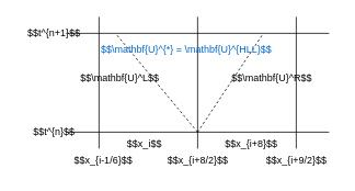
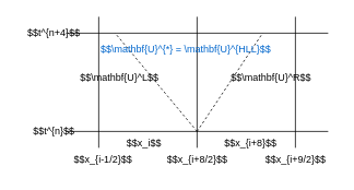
  <mxCell id="0" />
  <mxCell id="1" parent="0" />
  <mxCell id="2" value="" style="endArrow=none;html=1;rounded=0;" parent="1" edge="1"><mxGeometry width="50" height="50" relative="1" as="geometry"><mxPoint x="80" y="160" as="sourcePoint" /><mxPoint x="400" y="160" as="targetPoint" /></mxGeometry></mxCell>
  <mxCell id="3" value="" style="endArrow=none;html=1;rounded=0;" parent="1" edge="1"><mxGeometry width="50" height="50" relative="1" as="geometry"><mxPoint x="80" y="40" as="sourcePoint" /><mxPoint x="400" y="40" as="targetPoint" /></mxGeometry></mxCell>
  <mxCell id="4" value="" style="endArrow=none;html=1;rounded=0;" parent="1" edge="1"><mxGeometry width="50" height="50" relative="1" as="geometry"><mxPoint x="240" y="180" as="sourcePoint" /><mxPoint x="240" y="20" as="targetPoint" /></mxGeometry></mxCell>
  <mxCell id="5" value="" style="endArrow=none;html=1;rounded=0;" parent="1" edge="1"><mxGeometry width="50" height="50" relative="1" as="geometry"><mxPoint x="360" y="180" as="sourcePoint" /><mxPoint x="360" y="20" as="targetPoint" /></mxGeometry></mxCell>
  <mxCell id="6" value="" style="endArrow=none;html=1;rounded=0;" parent="1" edge="1"><mxGeometry width="50" height="50" relative="1" as="geometry"><mxPoint x="120" y="180" as="sourcePoint" /><mxPoint x="120" y="20" as="targetPoint" /></mxGeometry></mxCell>
  <mxCell id="7" value="" style="endArrow=none;dashed=1;html=1;rounded=0;" parent="1" edge="1"><mxGeometry width="50" height="50" relative="1" as="geometry"><mxPoint x="240" y="160" as="sourcePoint" /><mxPoint x="320" y="40" as="targetPoint" /></mxGeometry></mxCell>
  <mxCell id="8" value="" style="endArrow=none;dashed=1;html=1;rounded=0;" parent="1" edge="1"><mxGeometry width="50" height="50" relative="1" as="geometry"><mxPoint x="240" y="160" as="sourcePoint" /><mxPoint x="140" y="40" as="targetPoint" /></mxGeometry></mxCell>
- <mxCell id="9" value="$$t^{n+1}$$" style="text;html=1;align=center;verticalAlign=middle;resizable=0;points=[];autosize=1;strokeColor=none;fillColor=none;" parent="1" vertex="1"><mxGeometry x="20" y="25" width="90" height="30" as="geometry" /></mxCell>
+ <mxCell id="9" value="$$t^{n+4}$$" style="text;html=1;align=center;verticalAlign=middle;resizable=0;points=[];autosize=1;strokeColor=none;fillColor=none;" parent="1" vertex="1"><mxGeometry x="20" y="25" width="90" height="30" as="geometry" /></mxCell>
  <mxCell id="10" value="$$t^{n}$$" style="text;html=1;align=center;verticalAlign=middle;resizable=0;points=[];autosize=1;strokeColor=none;fillColor=none;" parent="1" vertex="1"><mxGeometry x="30" y="145" width="70" height="30" as="geometry" /></mxCell>
- <mxCell id="11" value="$$x_{i-1/6}$$" style="text;html=1;align=center;verticalAlign=middle;resizable=0;points=[];autosize=1;strokeColor=none;fillColor=none;" parent="1" vertex="1"><mxGeometry x="80" y="180" width="90" height="30" as="geometry" /></mxCell>
+ <mxCell id="11" value="$$x_{i-1/2}$$" style="text;html=1;align=center;verticalAlign=middle;resizable=0;points=[];autosize=1;strokeColor=none;fillColor=none;" parent="1" vertex="1"><mxGeometry x="80" y="180" width="90" height="30" as="geometry" /></mxCell>
  <mxCell id="12" value="$$x_{i+8/2}$$" style="text;html=1;align=center;verticalAlign=middle;resizable=0;points=[];autosize=1;strokeColor=none;fillColor=none;" parent="1" vertex="1"><mxGeometry x="190" y="180" width="100" height="30" as="geometry" /></mxCell>
  <mxCell id="13" value="$$x_{i+9/2}$$" style="text;html=1;align=center;verticalAlign=middle;resizable=0;points=[];autosize=1;strokeColor=none;fillColor=none;" parent="1" vertex="1"><mxGeometry x="310" y="180" width="100" height="30" as="geometry" /></mxCell>
  <mxCell id="14" value="$$x_i$$" style="text;html=1;align=center;verticalAlign=middle;resizable=0;points=[];autosize=1;strokeColor=none;fillColor=none;" parent="1" vertex="1"><mxGeometry x="140" y="160" width="70" height="30" as="geometry" /></mxCell>
  <mxCell id="15" value="$$x_{i+8}$$" style="text;html=1;align=center;verticalAlign=middle;resizable=0;points=[];autosize=1;strokeColor=none;fillColor=none;" parent="1" vertex="1"><mxGeometry x="260" y="160" width="90" height="30" as="geometry" /></mxCell>
  <mxCell id="16" value="$$\mathbf{U}^L$$" style="text;html=1;align=center;verticalAlign=middle;resizable=0;points=[];autosize=1;strokeColor=none;fillColor=none;" parent="1" vertex="1"><mxGeometry x="85" y="80" width="120" height="30" as="geometry" /></mxCell>
  <mxCell id="17" value="$$\mathbf{U}^R$$" style="text;html=1;align=center;verticalAlign=middle;resizable=0;points=[];autosize=1;strokeColor=none;fillColor=none;" parent="1" vertex="1"><mxGeometry x="270" y="80" width="120" height="30" as="geometry" /></mxCell>
  <mxCell id="18" value="$$\mathbf{U}^{*} = \mathbf{U}^{HLL}$$" style="text;html=1;align=center;verticalAlign=middle;resizable=0;points=[];autosize=1;strokeColor=none;fillColor=none;fontColor=#0066CC;" parent="1" vertex="1"><mxGeometry x="111" y="45" width="230" height="30" as="geometry" /></mxCell>
